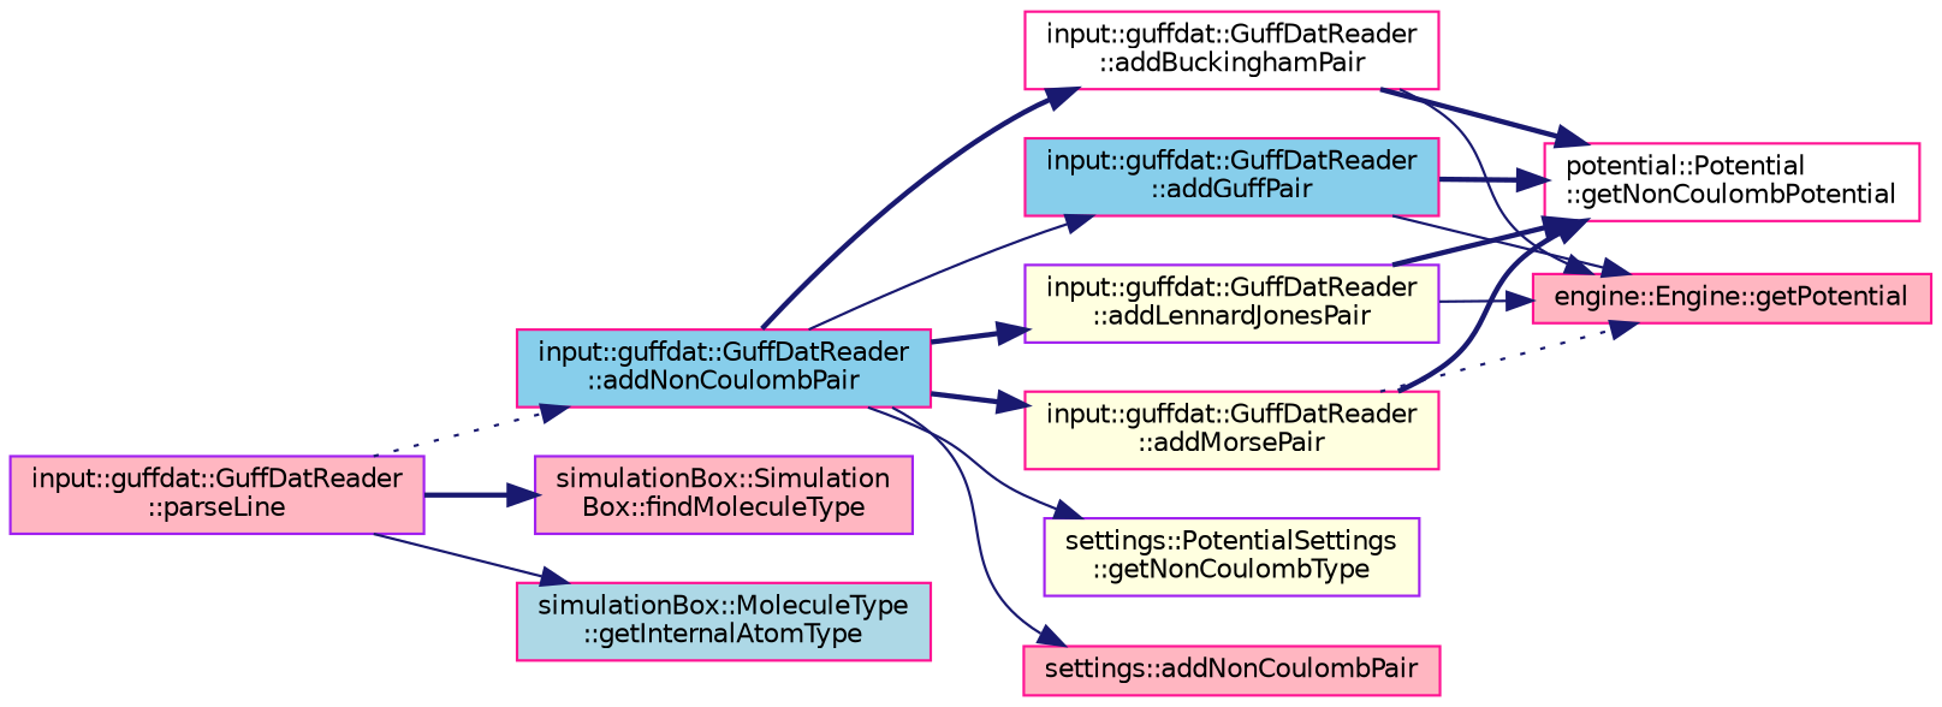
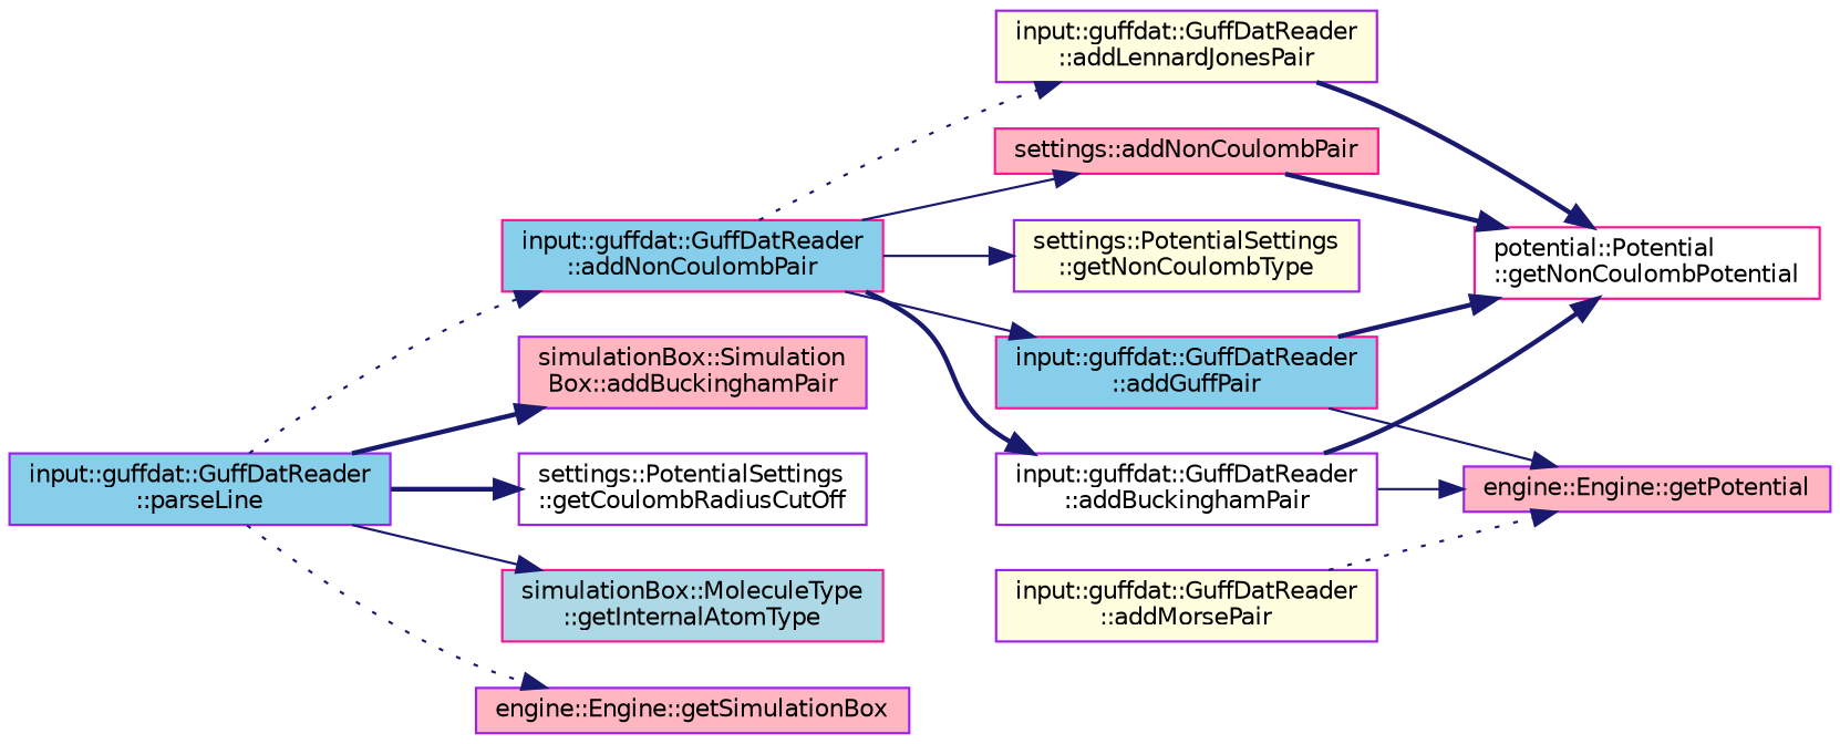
  digraph {
    rankdir=LR
    node [color=deeppink fillcolor=lightpink fontname=Helvetica fontsize=10 shape=record style=filled]
    edge [color=midnightblue fontname=Helvetica fontsize=10 labelfontname=Helvetica labelfontsize=10 style=bold]
-   n1 [color=purple fontcolor=black height=0.2 label="input::guffdat::GuffDatReader\l::parseLine" width=0.4]
+   n1 [color=purple fillcolor=skyblue fontcolor=black height=0.2 label="input::guffdat::GuffDatReader\l::parseLine" width=0.4]
    n2 [fillcolor=skyblue height=0.2 label="input::guffdat::GuffDatReader\l::addNonCoulombPair" width=0.4]
-   n3 [color=purple height=0.2 label="simulationBox::Simulation\lBox::findMoleculeType" width=0.4]
+   n3 [color=purple height=0.2 label="simulationBox::Simulation\lBox::addBuckinghamPair" width=0.4]
+   n4 [color=purple fillcolor=white height=0.2 label="settings::PotentialSettings\l::getCoulombRadiusCutOff" width=0.4]
    n5 [fillcolor=lightblue height=0.2 label="simulationBox::MoleculeType\l::getInternalAtomType" width=0.4]
-   n7 [fillcolor=white height=0.2 label="input::guffdat::GuffDatReader\l::addBuckinghamPair" width=0.4]
+   n6 [color=purple height=0.2 label="engine::Engine::getSimulationBox" width=0.4]
+   n7 [color=purple fillcolor=white height=0.2 label="input::guffdat::GuffDatReader\l::addBuckinghamPair" width=0.4]
    n8 [fillcolor=skyblue height=0.2 label="input::guffdat::GuffDatReader\l::addGuffPair" width=0.4]
    n9 [color=purple fillcolor=lightyellow height=0.2 label="input::guffdat::GuffDatReader\l::addLennardJonesPair" width=0.4]
-   n10 [fillcolor=lightyellow height=0.2 label="input::guffdat::GuffDatReader\l::addMorsePair" width=0.4]
+   n10 [color=purple fillcolor=lightyellow height=0.2 label="input::guffdat::GuffDatReader\l::addMorsePair" width=0.4]
    n11 [color=purple fillcolor=lightyellow height=0.2 label="settings::PotentialSettings\l::getNonCoulombType" width=0.4]
    n12 [height=0.2 label="settings::addNonCoulombPair" width=0.4]
    n13 [fillcolor=white height=0.2 label="potential::Potential\l::getNonCoulombPotential" width=0.4]
-   n14 [height=0.2 label="engine::Engine::getPotential" width=0.4]
+   n14 [color=purple height=0.2 label="engine::Engine::getPotential" width=0.4]
    n1 -> n2 [style=dotted]
    n1 -> n3
+   n1 -> n4
    n1 -> n5 [style=solid]
+   n1 -> n6 [style=dotted]
    n2 -> n7
    n2 -> n8 [style=solid]
-   n2 -> n9
-   n2 -> n10
+   n2 -> n9 [style=dotted]
    n2 -> n11 [style=solid]
    n2 -> n12 [style=solid]
    n7 -> n13
    n7 -> n14 [style=solid]
    n8 -> n13
    n8 -> n14 [style=solid]
    n9 -> n13
-   n9 -> n14 [style=solid]
-   n10 -> n13
+   n12 -> n13
    n10 -> n14 [style=dotted]
  }
